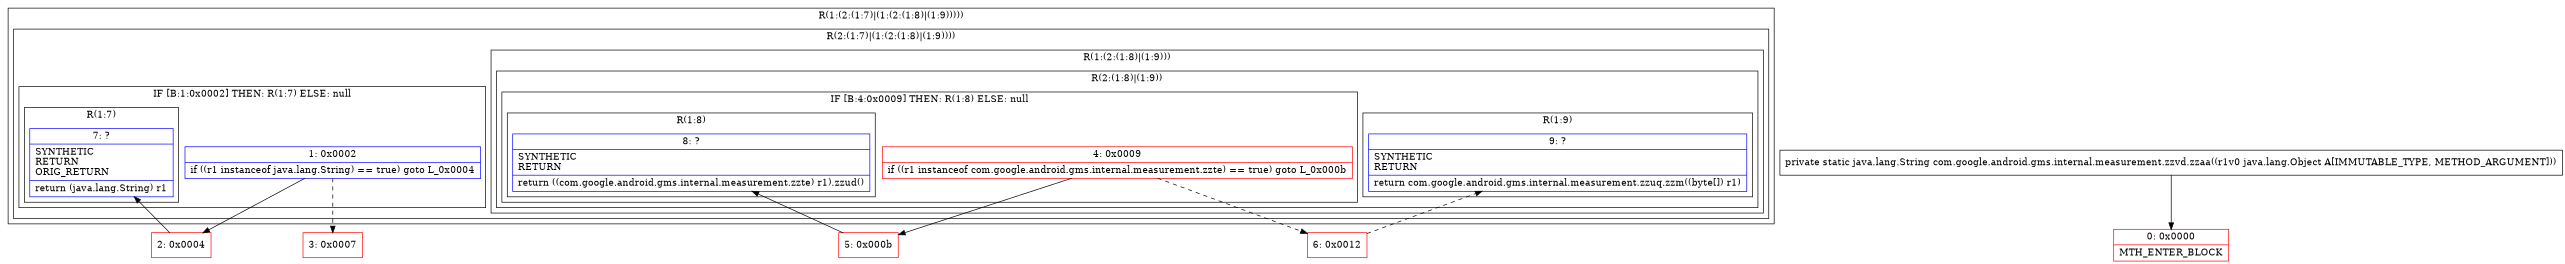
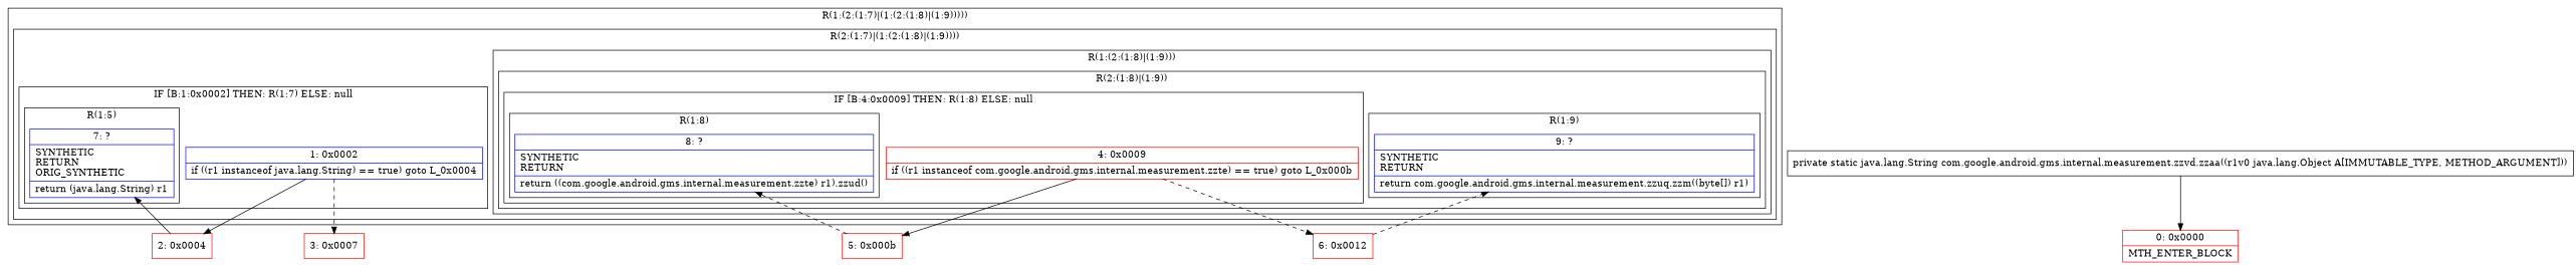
  digraph {
    node [color=red shape=record]
-   n1 [color=blue label="{7\:\ ?|SYNTHETIC\lRETURN\lORIG_RETURN\l|return (java.lang.String) r1\l}"]
+   n1 [color=blue label="{7\:\ ?|SYNTHETIC\lRETURN\lORIG_SYNTHETIC\l|return (java.lang.String) r1\l}"]
    n2 [color=blue label="{1\:\ 0x0002|if ((r1 instanceof java.lang.String) == true) goto L_0x0004\l}"]
    n3 [color=blue label="{8\:\ ?|SYNTHETIC\lRETURN\l|return ((com.google.android.gms.internal.measurement.zzte) r1).zzud()\l}"]
    n4 [label="{4\:\ 0x0009|if ((r1 instanceof com.google.android.gms.internal.measurement.zzte) == true) goto L_0x000b\l}"]
    n5 [color=blue label="{9\:\ ?|SYNTHETIC\lRETURN\l|return com.google.android.gms.internal.measurement.zzuq.zzm((byte[]) r1)\l}"]
    n6 [label="{2\:\ 0x0004}"]
    n7 [label="{3\:\ 0x0007}"]
    n8 [label="{5\:\ 0x000b}"]
    n9 [label="{6\:\ 0x0012}"]
    n10 [label="{0\:\ 0x0000|MTH_ENTER_BLOCK\l}"]
    n11 [label="{private static java.lang.String com.google.android.gms.internal.measurement.zzvd.zzaa((r1v0 java.lang.Object A[IMMUTABLE_TYPE, METHOD_ARGUMENT])) }" color=""]
    subgraph cluster_1 {
      label="R(1:(2:(1:7)|(1:(2:(1:8)|(1:9)))))"
      subgraph cluster_2 {
        label="R(2:(1:7)|(1:(2:(1:8)|(1:9))))"
        subgraph cluster_3 {
          label="IF [B:1:0x0002] THEN: R(1:7) ELSE: null"
          n2
          subgraph cluster_4 {
-           label="R(1:7)"
+           label="R(1:5)"
            n1
          }
        }
        subgraph cluster_5 {
          label="R(1:(2:(1:8)|(1:9)))"
          subgraph cluster_6 {
            label="R(2:(1:8)|(1:9))"
            subgraph cluster_7 {
              label="IF [B:4:0x0009] THEN: R(1:8) ELSE: null"
              n4
              subgraph cluster_8 {
                label="R(1:8)"
                n3
              }
            }
            subgraph cluster_9 {
              label="R(1:9)"
              n5
            }
          }
        }
      }
    }
    n2 -> n6
    n2 -> n7 [style=dashed]
    n4 -> n8
    n4 -> n9 [style=dashed]
    n6 -> n1
-   n8 -> n3
+   n8 -> n3 [style=dashed]
    n9 -> n5 [style=dashed]
    n11 -> n10
  }
